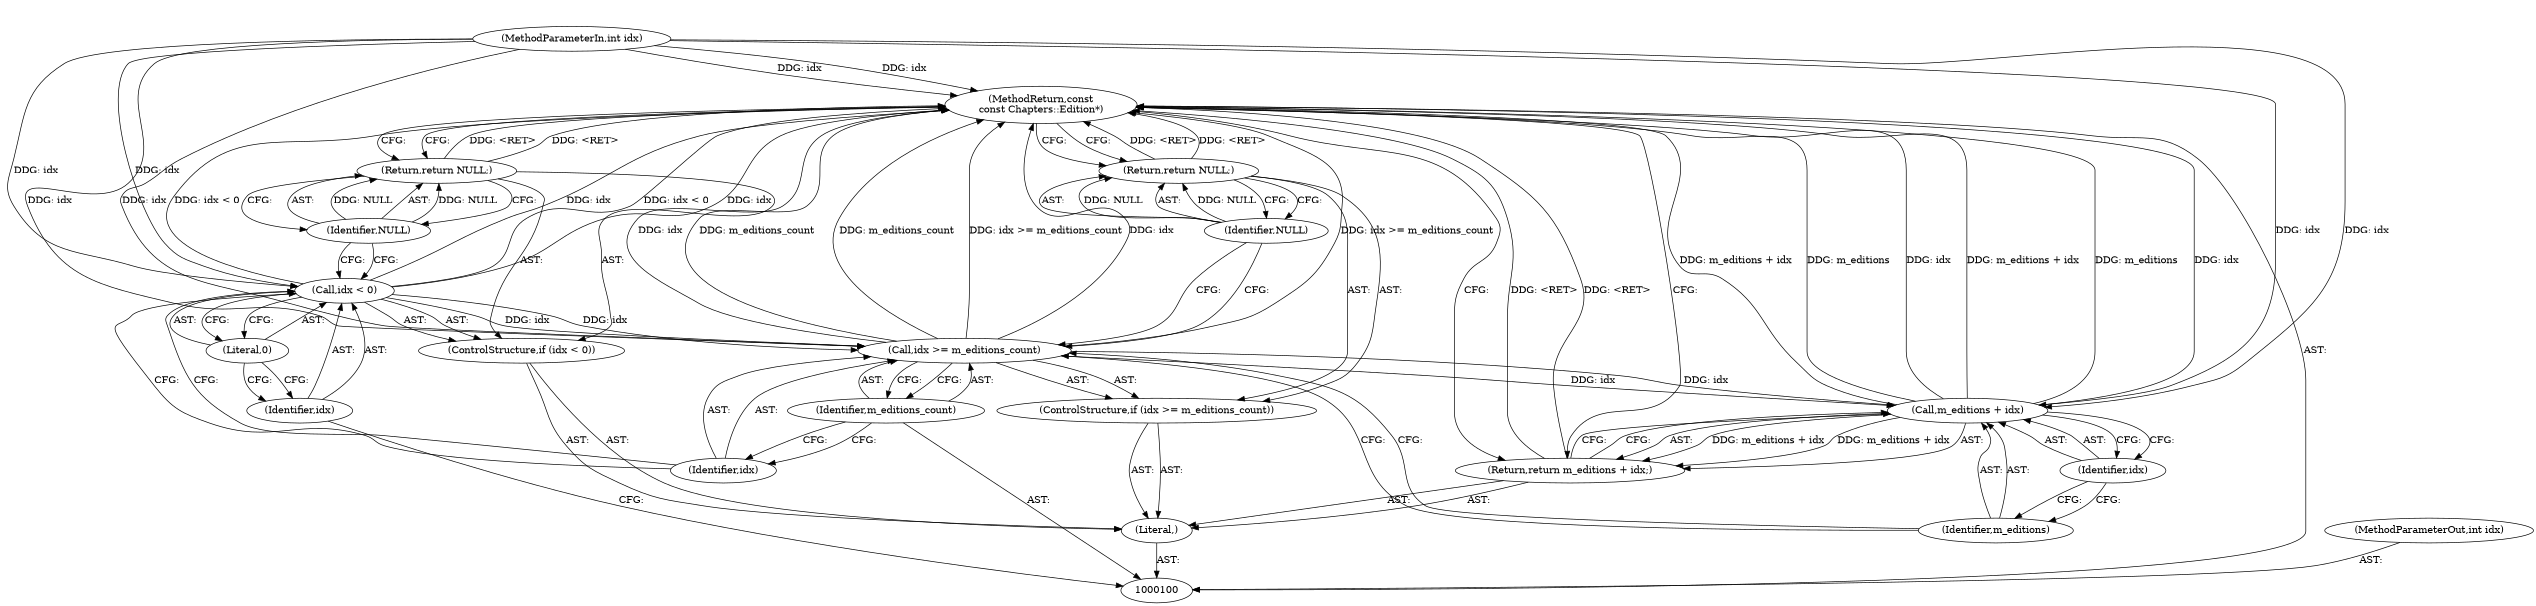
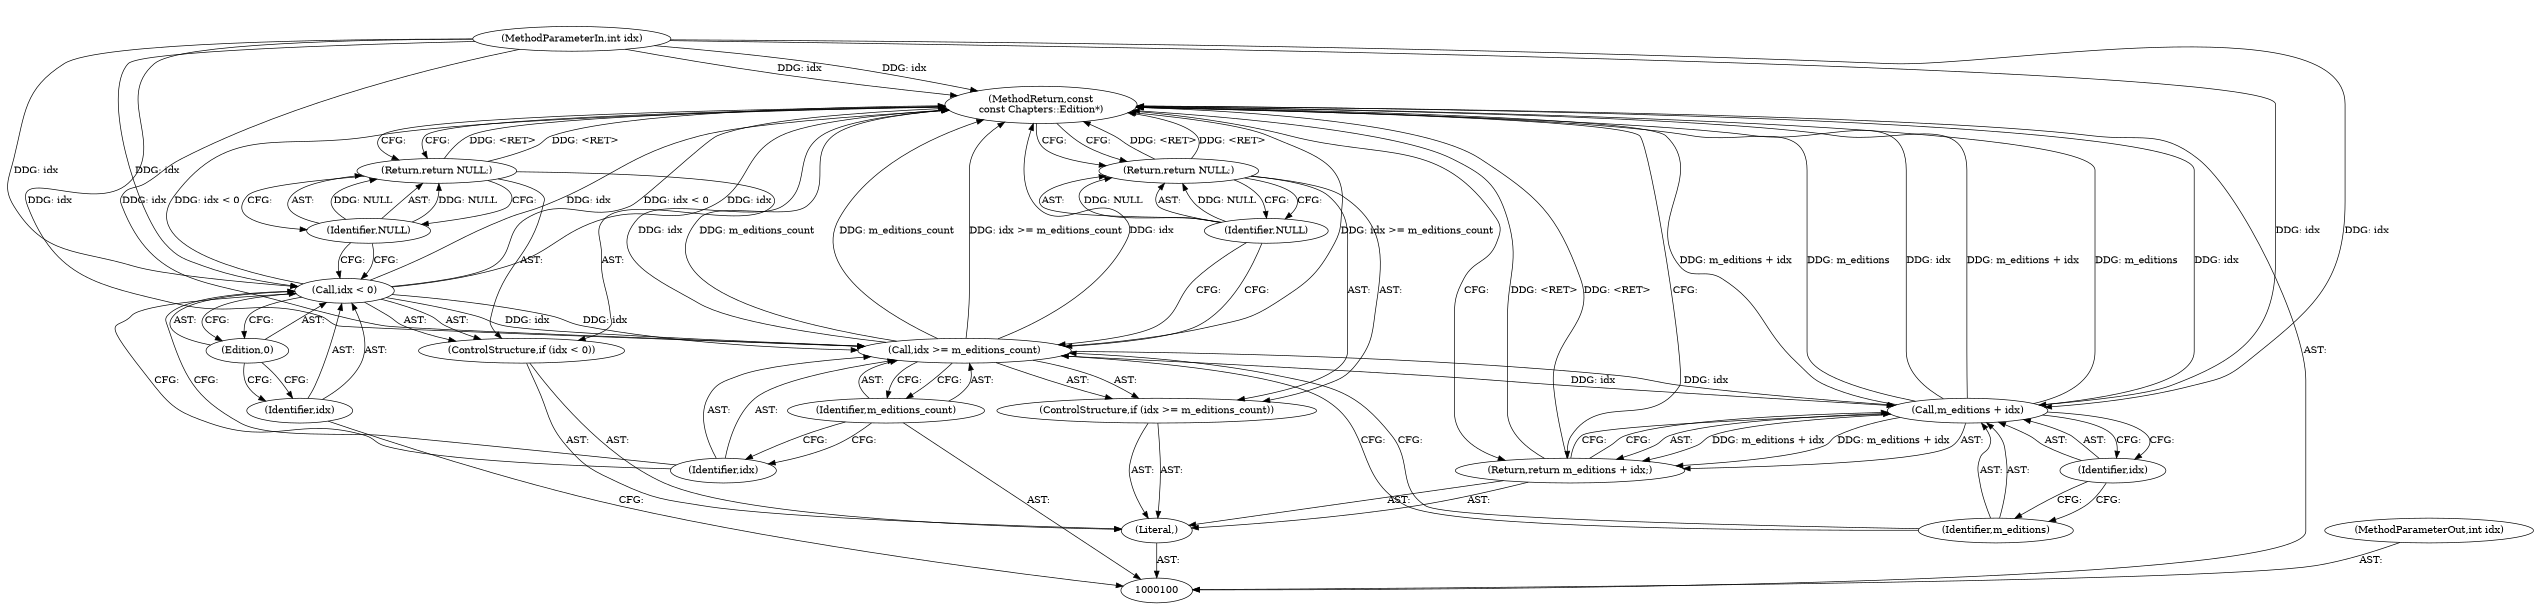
  digraph {
    n1 [label="(MethodReturn,const\nconst Chapters::Edition*)"]
    n2 [label="(Return,return NULL;)"]
    n3 [label="(Return,return NULL;)"]
    n4 [label="(Return,return m_editions + idx;)"]
    1000100
    n6 [label="(ControlStructure,if (idx < 0))"]
    n7 [label="(Identifier,NULL)"]
    n8 [label="(ControlStructure,if (idx >= m_editions_count))"]
    n9 [label="(Identifier,NULL)"]
    n10 [label="(Call,m_editions + idx)"]
    n11 [label="(Literal,)"]
    n12 [label="(MethodParameterIn,int idx)"]
    n13 [label="(Call,idx < 0)"]
    n14 [label="(Call,idx >= m_editions_count)"]
-   n15 [label="(Literal,0)"]
+   n15 [label="(Edition,0)"]
    n16 [label="(Identifier,m_editions_count)"]
    n17 [label="(Identifier,idx)"]
    n18 [label="(MethodParameterOut,int idx)"]
    n19 [label="(Identifier,idx)"]
    n20 [label="(Identifier,idx)"]
    n21 [label="(Identifier,m_editions)"]
    n1 -> n2 [label="CFG: "]
    n1 -> n2 [label="CFG: "]
    n1 -> n3 [label="CFG: "]
    n1 -> n3 [label="CFG: "]
    n1 -> n4 [label="CFG: "]
    n1 -> n4 [label="CFG: "]
    n1 -> 1000100 [label="AST: "]
    n2 -> n1 [label="DDG: <RET>"]
    n2 -> n1 [label="DDG: <RET>"]
    n2 -> n6 [label="AST: "]
    n2 -> n6 [label="AST: "]
    n2 -> n7 [label="CFG: "]
    n2 -> n7 [label="CFG: "]
    n3 -> n1 [label="DDG: <RET>"]
    n3 -> n1 [label="DDG: <RET>"]
    n3 -> n8 [label="AST: "]
    n3 -> n8 [label="AST: "]
    n3 -> n9 [label="CFG: "]
    n3 -> n9 [label="CFG: "]
    n4 -> n1 [label="DDG: <RET>"]
    n4 -> n1 [label="DDG: <RET>"]
    n4 -> n10 [label="CFG: "]
    n4 -> n10 [label="CFG: "]
    n4 -> n11 [label="AST: "]
    n4 -> n11 [label="AST: "]
    n6 -> n11 [label="AST: "]
    n6 -> n11 [label="AST: "]
    n7 -> n2 [label="AST: "]
    n7 -> n2 [label="DDG: NULL"]
    n7 -> n2 [label="AST: "]
    n7 -> n2 [label="DDG: NULL"]
    n7 -> n13 [label="CFG: "]
    n7 -> n13 [label="CFG: "]
    n8 -> n11 [label="AST: "]
    n8 -> n11 [label="AST: "]
    n9 -> n3 [label="AST: "]
    n9 -> n3 [label="DDG: NULL"]
    n9 -> n3 [label="AST: "]
    n9 -> n3 [label="DDG: NULL"]
    n9 -> n14 [label="CFG: "]
    n9 -> n14 [label="CFG: "]
    n10 -> n1 [label="DDG: m_editions"]
    n10 -> n1 [label="DDG: idx"]
    n10 -> n1 [label="DDG: m_editions + idx"]
    n10 -> n1 [label="DDG: m_editions"]
    n10 -> n1 [label="DDG: idx"]
    n10 -> n1 [label="DDG: m_editions + idx"]
    n10 -> n4 [label="AST: "]
    n10 -> n4 [label="DDG: m_editions + idx"]
    n10 -> n4 [label="AST: "]
    n10 -> n4 [label="DDG: m_editions + idx"]
    n10 -> n17 [label="CFG: "]
    n10 -> n17 [label="CFG: "]
    n11 -> 1000100 [label="AST: "]
    n12 -> n1 [label="DDG: idx"]
    n12 -> n1 [label="DDG: idx"]
    n12 -> n10 [label="DDG: idx"]
    n12 -> n10 [label="DDG: idx"]
    n12 -> n13 [label="DDG: idx"]
    n12 -> n13 [label="DDG: idx"]
    n12 -> n14 [label="DDG: idx"]
    n12 -> n14 [label="DDG: idx"]
    n13 -> n1 [label="DDG: idx < 0"]
    n13 -> n1 [label="DDG: idx"]
    n13 -> n1 [label="DDG: idx < 0"]
    n13 -> n1 [label="DDG: idx"]
    n13 -> n6 [label="AST: "]
    n13 -> n6 [label="AST: "]
    n13 -> n14 [label="DDG: idx"]
    n13 -> n14 [label="DDG: idx"]
    n13 -> n15 [label="CFG: "]
    n13 -> n15 [label="CFG: "]
    n14 -> n1 [label="DDG: m_editions_count"]
    n14 -> n1 [label="DDG: idx >= m_editions_count"]
    n14 -> n1 [label="DDG: idx"]
    n14 -> n1 [label="DDG: m_editions_count"]
    n14 -> n1 [label="DDG: idx >= m_editions_count"]
    n14 -> n1 [label="DDG: idx"]
    n14 -> n8 [label="AST: "]
    n14 -> n8 [label="AST: "]
    n14 -> n10 [label="DDG: idx"]
    n14 -> n10 [label="DDG: idx"]
    n14 -> n16 [label="CFG: "]
    n14 -> n16 [label="CFG: "]
    n15 -> n13 [label="AST: "]
    n15 -> n13 [label="AST: "]
    n15 -> n19 [label="CFG: "]
    n15 -> n19 [label="CFG: "]
    n16 -> 1000100 [label="AST: "]
    n16 -> n14 [label="AST: "]
    n16 -> n14 [label="AST: "]
    n16 -> n20 [label="CFG: "]
    n16 -> n20 [label="CFG: "]
    n17 -> n10 [label="AST: "]
    n17 -> n10 [label="AST: "]
    n17 -> n21 [label="CFG: "]
    n17 -> n21 [label="CFG: "]
    n18 -> 1000100 [label="AST: "]
    n19 -> 1000100 [label="CFG: "]
    n19 -> n13 [label="AST: "]
    n19 -> n13 [label="AST: "]
    n20 -> n13 [label="CFG: "]
    n20 -> n13 [label="CFG: "]
    n20 -> n14 [label="AST: "]
    n20 -> n14 [label="AST: "]
    n21 -> n10 [label="AST: "]
    n21 -> n10 [label="AST: "]
    n21 -> n14 [label="CFG: "]
    n21 -> n14 [label="CFG: "]
  }
